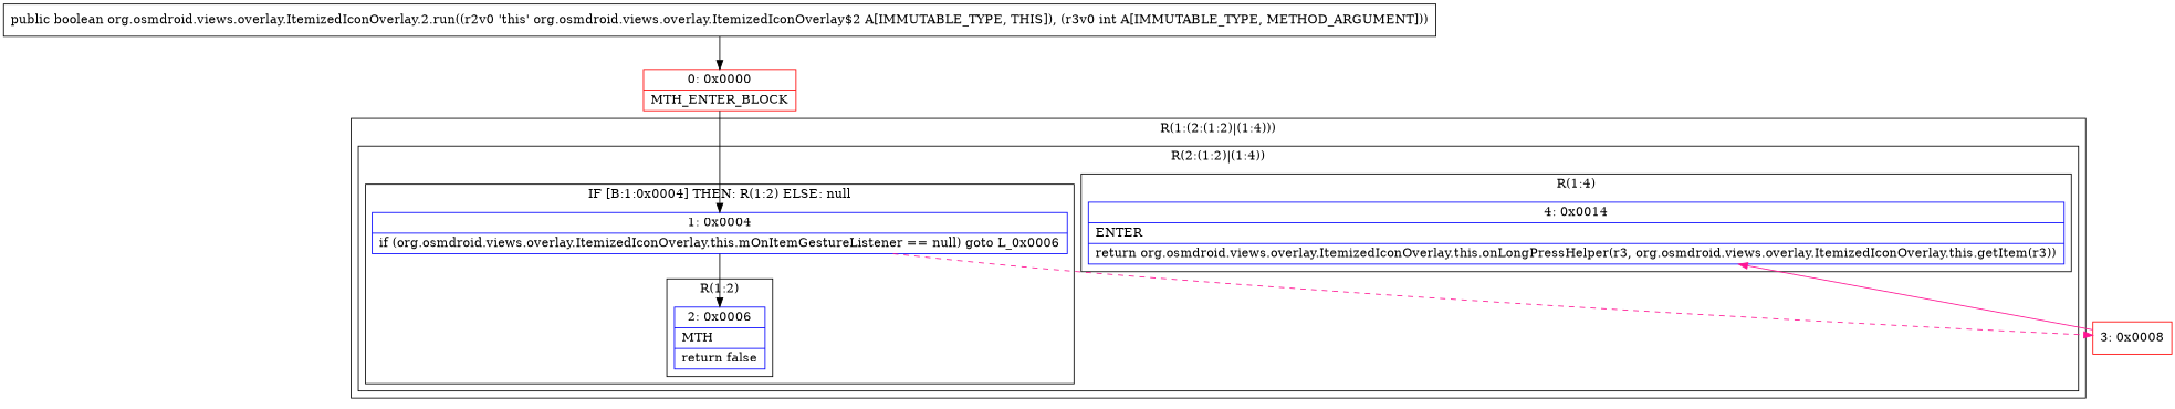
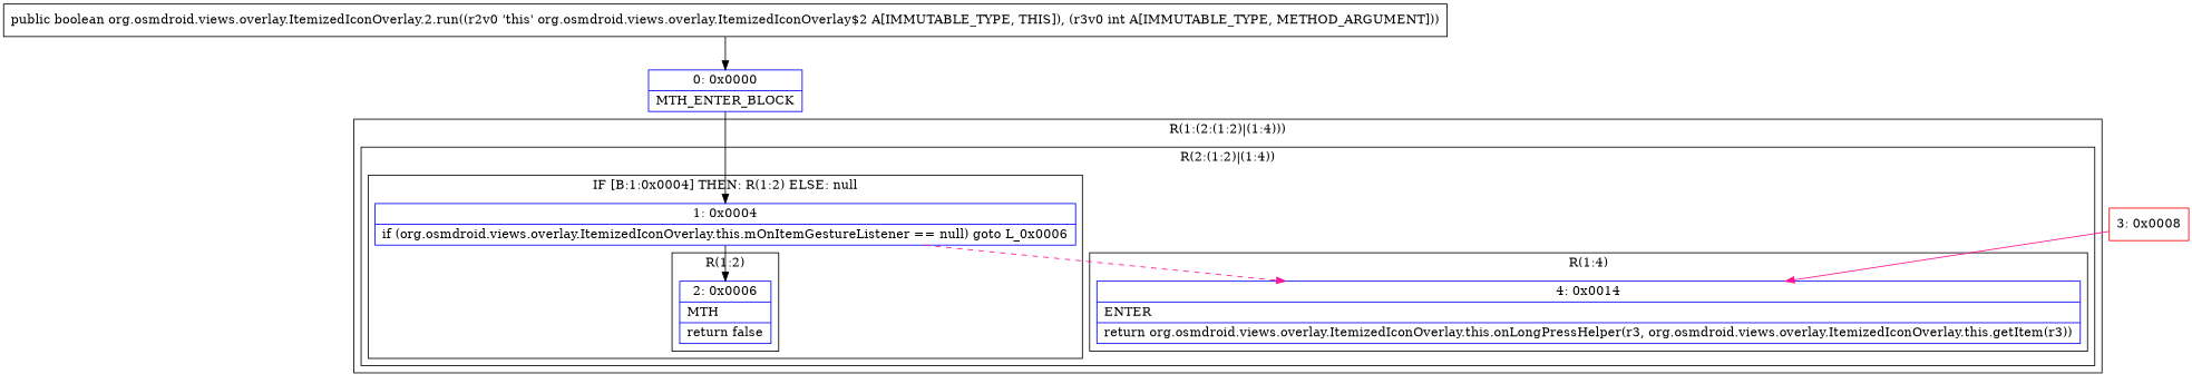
  digraph {
    node [color=blue shape=record]
    edge [color=black]
    n1 [label="{2\:\ 0x0006|MTH\l|return false\l}"]
    n2 [label="{1\:\ 0x0004|if (org.osmdroid.views.overlay.ItemizedIconOverlay.this.mOnItemGestureListener == null) goto L_0x0006\l}"]
    n3 [label="{4\:\ 0x0014|ENTER\l|return org.osmdroid.views.overlay.ItemizedIconOverlay.this.onLongPressHelper(r3, org.osmdroid.views.overlay.ItemizedIconOverlay.this.getItem(r3))\l}"]
    n4 [color=red label="{3\:\ 0x0008}"]
-   n5 [color=red label="{0\:\ 0x0000|MTH_ENTER_BLOCK\l}"]
+   n5 [label="{0\:\ 0x0000|MTH_ENTER_BLOCK\l}"]
    n6 [label="{public boolean org.osmdroid.views.overlay.ItemizedIconOverlay.2.run((r2v0 'this' org.osmdroid.views.overlay.ItemizedIconOverlay$2 A[IMMUTABLE_TYPE, THIS]), (r3v0 int A[IMMUTABLE_TYPE, METHOD_ARGUMENT])) }" color=""]
    subgraph cluster_1 {
      label="R(1:(2:(1:2)|(1:4)))"
      subgraph cluster_2 {
        label="R(2:(1:2)|(1:4))"
        subgraph cluster_3 {
          label="IF [B:1:0x0004] THEN: R(1:2) ELSE: null"
          n2
          subgraph cluster_4 {
            label="R(1:2)"
            n1
          }
        }
        subgraph cluster_5 {
          label="R(1:4)"
          n3
        }
      }
    }
    n2 -> n1
-   n2 -> n4 [color=deeppink style=dashed]
+   n2 -> n3 [color=deeppink style=dashed]
    n4 -> n3 [color=deeppink]
    n5 -> n2
    n6 -> n5
  }
